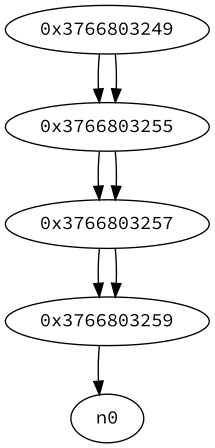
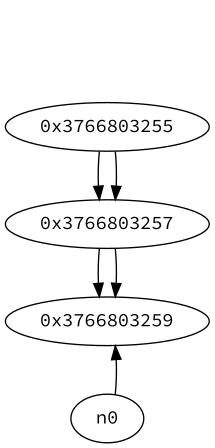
  digraph {
    fontname="Source Code Pro"
    node [fontname="Source Code Pro"]
    edge [fontname="Source Code Pro"]
-   n1 [label="0x3766803249"]
    n2 [label="0x3766803255"]
    n3 [label="0x3766803257"]
    n4 [label="0x3766803259"]
    n0
-   n1 -> n2
-   n1 -> n2
    n2 -> n3
    n2 -> n3
    n3 -> n4
    n3 -> n4
-   n4 -> n0
+   n0 -> n4
  }
